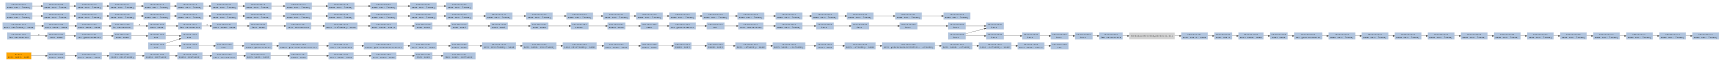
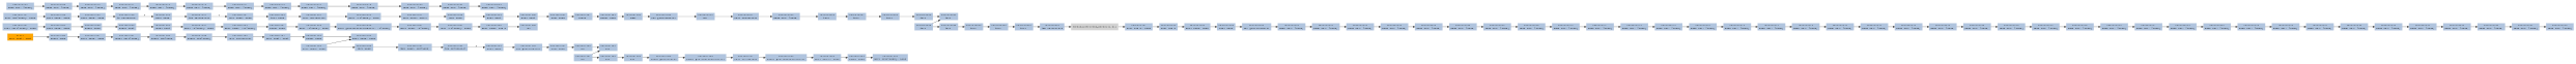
  digraph {
    fontname="Courier Prime"
    rankdir=LR
    node [color=lightsteelblue fillcolor=lightsteelblue fontname="Courier Prime" shape=rectangle style=filled]
    edge [color="#000000" fontname="Courier Prime"]
    n1 [color=lightgrey fillcolor=orange label="start\nmovl %edi, %edi"]
    n2 [label="0x73ba13d4\npushl %ebp"]
    n3 [label="0x73ba13d5\nmovl %esp, %ebp"]
    n4 [label="0x73ba13d7\npushl 0x10(%ebp)"]
    n5 [label="0x73ba13da\npushl 0xc(%ebp)"]
    n6 [label="0x73ba13dd\npushl 0x8(%ebp)"]
    n7 [label="0x73ba13e0\ncall 0x73ba12e1"]
    n8 [label="0x73ba12e1\nmovl %edi, %edi"]
    n9 [label="0x73ba12e3\npushl %ebp"]
    n10 [label="0x73ba12e4\nmovl %esp, %ebp"]
    n11 [label="0x73ba12e6\nxorl %eax, %eax"]
    n12 [label="0x73ba12e8\nincl %eax"]
    n13 [label="0x73ba12e9\ncmpl %eax, 0xc(%ebp)"]
    n14 [label="0x73ba12ec\njne 0x73ba12f7"]
    n15 [label="0x73ba12f7\npopl %ebp"]
    n16 [label="0x73ba12f8\nret $0xc<UINT16>"]
    n17 [label="0x73ba13e5\npopl %ebp"]
    n18 [label="0x73ba13e6\nnop "]
    n19 [label="0x73ba13e7\nnop "]
    n20 [label="0x73ba13e8\nnop "]
    n21 [label="0x73ba13e9\nnop "]
    n22 [label="0x73ba13ea\nnop "]
    n23 [label="0x73ba13eb\npushl $0xc<UINT8>"]
    n24 [label="0x73ba13ed\npushl $0x73ba14b8<UINT32>"]
    n25 [label="0x73ba13f2\ncall 0x73ba1a84"]
    n26 [label="0x73ba1a84\npushl $0x73ba6f84<UINT32>"]
    n27 [label="0x73ba1a89\nmovl %fs:0, %eax"]
    n28 [label="0x73ba1a8f\npushl %eax"]
    n29 [label="0x73ba1a90\nmovl 0x10(%esp), %eax"]
-   n30 [label="0x73ba1a94\nmovl %ebp, 0x10(%esp)"]
    n31 [label="0x73ba1a98\nleal 0x10(%esp), %ebp"]
    n32 [label="0x73ba1a9c\nsubl %eax, %esp"]
    n33 [label="0x73ba1a9e\npushl %ebx"]
    n34 [label="0x73ba1a9f\npushl %esi"]
    n35 [label="0x73ba1aa0\npushl %edi"]
    n36 [label="0x73ba1aa1\nmovl -8(%ebp), %eax"]
    n37 [label="0x73ba1aa4\nmovl %esp, -24(%ebp)"]
    n38 [label="0x73ba1aa7\npushl %eax"]
    n39 [label="0x73ba1aa8\nmovl -4(%ebp), %eax"]
    n40 [label="0x73ba1aab\nmovl $0xffffffff<UINT32>, -4(%ebp)"]
    n41 [label="0x73ba1ab2\nmovl %eax, -8(%ebp)"]
    n42 [label="0x73ba1ab5\nleal -16(%ebp), %eax"]
    n43 [label="0x73ba1ab8\nmovl %eax, %fs:0"]
    n44 [label="0x73ba1abe\nret"]
    n45 [label="0x73ba13f7\nmovl 0xc(%ebp), %eax"]
    n46 [label="0x73ba13fa\nxorl %ebx, %ebx"]
    n47 [label="0x73ba13fc\nsubl %ebx, %eax"]
    n48 [label="0x73ba13fe\nje 0x73ba1b95"]
    n49 [label="0x73ba1404\ndecl %eax"]
    n50 [label="0x73ba1405\njne 0x73ba1492"]
    n51 [label="0x73ba1492\nxorl %eax, %eax"]
    n52 [label="0x73ba1494\nincl %eax"]
    n53 [label="0x73ba1495\ncall 0x73ba14c4"]
    n54 [label="0x73ba14c4\nmovl -16(%ebp), %ecx"]
    n55 [label="0x73ba14c7\nmovl %ecx, %fs:0"]
    n56 [label="0x73ba14ce\npopl %ecx"]
    n57 [label="0x73ba14cf\npopl %edi"]
    n58 [label="0x73ba14d0\npopl %esi"]
    n59 [label="0x73ba14d1\npopl %ebx"]
    n60 [label="0x73ba14d2\nleave "]
    n61 [label="0x73ba14d3\npushl %ecx"]
    n62 [label="0x73ba14d4\ncmpl"]
    n63 [label="0x73ba149a\nret $0xc<UINT16>"]
    n64 [label="0x7c8000c0\nnop "]
    n65 [label="0x7c8000c1\ncall 0x63d7f9f4"]
    n66 [label="0x63d7f9f4\naddb %al, (%eax)"]
    n67 [label="0x7c839aa8\nint3 "]
    n68 [label="0x7c839aa9\nint3 "]
    n69 [label="0x7c839aaa\nint3 "]
    n70 [label="0x7c839aab\nint3 "]
    n71 [label="0x7c839aac\nint3 "]
    n72 [label="0x7c839aad\nint3 "]
    n73 [label="0x7c839aae\nint3 "]
    n74 [label="0x7c839aaf\nint3 "]
    n75 [label="0x7c839ab0\nint3 "]
    n76 [label="0x7c839ab1\nint3 "]
    n77 [label="0x7c839ab2\njmp 0x7c801e1a"]
    n78 [color=lightgrey fillcolor=lightgrey label="TerminateProcess@kernel32.dll"]
    n79 [label="0x7c9032a8\nmovl %fs:0, %esp"]
    n80 [label="0x7c9032af\npopl %fs:0"]
    n81 [label="0x7c9032b6\nmovl %ebp, %esp"]
    n82 [label="0x7c9032b8\npopl %ebp"]
    n83 [label="0x7c9032b9\nret $0x14<UINT16>"]
    n84 [label="0x00000000\naddb %al, (%eax)"]
    n85 [label="0x00000002\naddb %al, (%eax)"]
    n86 [label="0x00000004\naddb %al, (%eax)"]
    n87 [label="0x00000006\naddb %al, (%eax)"]
    n88 [label="0x00000008\naddb %al, (%eax)"]
    n89 [label="0x0000000a\naddb %al, (%eax)"]
    n90 [label="0x0000000c\naddb %al, (%eax)"]
    n91 [label="0x0000000e\naddb %al, (%eax)"]
    n92 [label="0x00000010\naddb %al, (%eax)"]
    n93 [label="0x00000012\naddb %al, (%eax)"]
    n94 [label="0x00000014\naddb %al, (%eax)"]
    n95 [label="0x00000016\naddb %al, (%eax)"]
    n96 [label="0x00000018\naddb %al, (%eax)"]
    n97 [label="0x0000001a\naddb %al, (%eax)"]
    n98 [label="0x0000001c\naddb %al, (%eax)"]
    n99 [label="0x0000001e\naddb %al, (%eax)"]
    n100 [label="0x00000020\naddb %al, (%eax)"]
    n101 [label="0x00000022\naddb %al, (%eax)"]
    n102 [label="0x00000024\naddb %al, (%eax)"]
    n103 [label="0x00000026\naddb %al, (%eax)"]
    n104 [label="0x00000028\naddb %al, (%eax)"]
    n105 [label="0x0000002a\naddb %al, (%eax)"]
    n106 [label="0x0000002c\naddb %al, (%eax)"]
    n107 [label="0x0000002e\naddb %al, (%eax)"]
    n108 [label="0x00000030\naddb %al, (%eax)"]
    n109 [label="0x00000032\naddb %al, (%eax)"]
    n110 [label="0x00000034\naddb %al, (%eax)"]
    n111 [color=lightgrey label="0x00000036\naddb %al, (%eax)"]
    n112 [label="0x00000038\naddb %al, (%eax)"]
    n113 [label="0x0000003a\naddb %al, (%eax)"]
    n114 [label="0x0000003c\naddb %al, (%eax)"]
    n115 [label="0x0000003e\naddb %al, (%eax)"]
    n116 [label="0x00000040\naddb %al, (%eax)"]
    n117 [label="0x00000042\naddb %al, (%eax)"]
    n118 [label="0x00000044\naddb %al, (%eax)"]
    n119 [label="0x00000046\naddb %al, (%eax)"]
    n120 [label="0x00000048\naddb %al, (%eax)"]
    n121 [label="0x0000004a\naddb %al, (%eax)"]
    n122 [label="0x0000004c\naddb %al, (%eax)"]
    n123 [label="0x0000004e\naddb %al, (%eax)"]
    n124 [label="0x00000050\naddb %al, (%eax)"]
    n125 [label="0x00000052\naddb %al, (%eax)"]
    n126 [label="0x00080054\naddb %al, (%eax)"]
    n127 [label="0x00000056\naddb %al, (%eax)"]
    n128 [label="0x00000058\naddb %al, (%eax)"]
    n129 [label="0x0000005a\naddb %al, (%eax)"]
    n130 [label="0x0000005c\naddb %al, (%eax)"]
    n131 [label="0x0000005e\naddb %al, (%eax)"]
    n132 [label="0x00000060\naddb %al, (%eax)"]
    n133 [label="0x00000062\naddb %al, (%eax)"]
    n134 [label="0x00000064\naddb %al, (%eax)"]
    n1 -> n2
    n2 -> n3
    n3 -> n4
    n4 -> n5
    n5 -> n6
    n6 -> n7
    n7 -> n8
    n8 -> n9
    n9 -> n10
-   n10 -> n11
+   n11 -> n10
    n11 -> n12
    n12 -> n13
+   n13 -> n14
    n14 -> n15 [label=F]
    n15 -> n16
    n16 -> n17
    n17 -> n18
    n18 -> n19
    n20 -> n19
    n20 -> n21
    n21 -> n22
    n22 -> n23
    n23 -> n24
    n24 -> n25
    n25 -> n26
    n26 -> n27
    n27 -> n28
    n28 -> n29
-   n29 -> n30
-   n30 -> n31
    n31 -> n32
    n32 -> n33
    n33 -> n34
    n34 -> n35
    n35 -> n36
    n36 -> n37
    n37 -> n38
    n38 -> n39
    n39 -> n40
    n40 -> n41
    n41 -> n42
    n42 -> n43
    n43 -> n44
    n45 -> n46
    n46 -> n47
    n47 -> n48
    n48 -> n49 [label=F]
    n49 -> n50
    n50 -> n51 [label=T]
    n51 -> n52
    n52 -> n53
    n53 -> n54
    n54 -> n55
    n55 -> n56
    n56 -> n57
    n57 -> n58
    n58 -> n59
    n59 -> n60
    n60 -> n61
    n61 -> n62
    n62 -> n63
    n63 -> n64
    n64 -> n65
    n65 -> n66
    n66 -> n67
    n67 -> n68
    n68 -> n69
    n69 -> n70
    n70 -> n71
    n72 -> n71
    n72 -> n73
    n73 -> n74
    n74 -> n75
    n75 -> n76
    n76 -> n77
    n77 -> n78
    n78 -> n79
    n79 -> n80
    n80 -> n81
    n81 -> n82
    n82 -> n83
    n83 -> n84
    n84 -> n85
    n85 -> n86
    n86 -> n87
    n87 -> n88
    n88 -> n89
    n89 -> n90
    n90 -> n91
    n91 -> n92
    n92 -> n93
    n93 -> n94
    n94 -> n95
+   n95 -> n96
    n96 -> n97
    n97 -> n98
    n98 -> n99
    n99 -> n100
    n100 -> n101
    n101 -> n102
    n102 -> n103
    n103 -> n104
    n104 -> n105
    n105 -> n106
    n106 -> n107
    n107 -> n108
    n108 -> n109
    n109 -> n110
    n110 -> n111
    n111 -> n112
    n112 -> n113
    n113 -> n114
    n114 -> n115
    n115 -> n116
    n116 -> n117
    n117 -> n118
    n118 -> n119
    n119 -> n120
    n120 -> n121
    n122 -> n123
    n123 -> n124
    n124 -> n125
    n125 -> n126
    n126 -> n127
    n127 -> n128
    n128 -> n129
    n129 -> n130
    n130 -> n131
    n131 -> n132
    n132 -> n133
    n133 -> n134
  }
